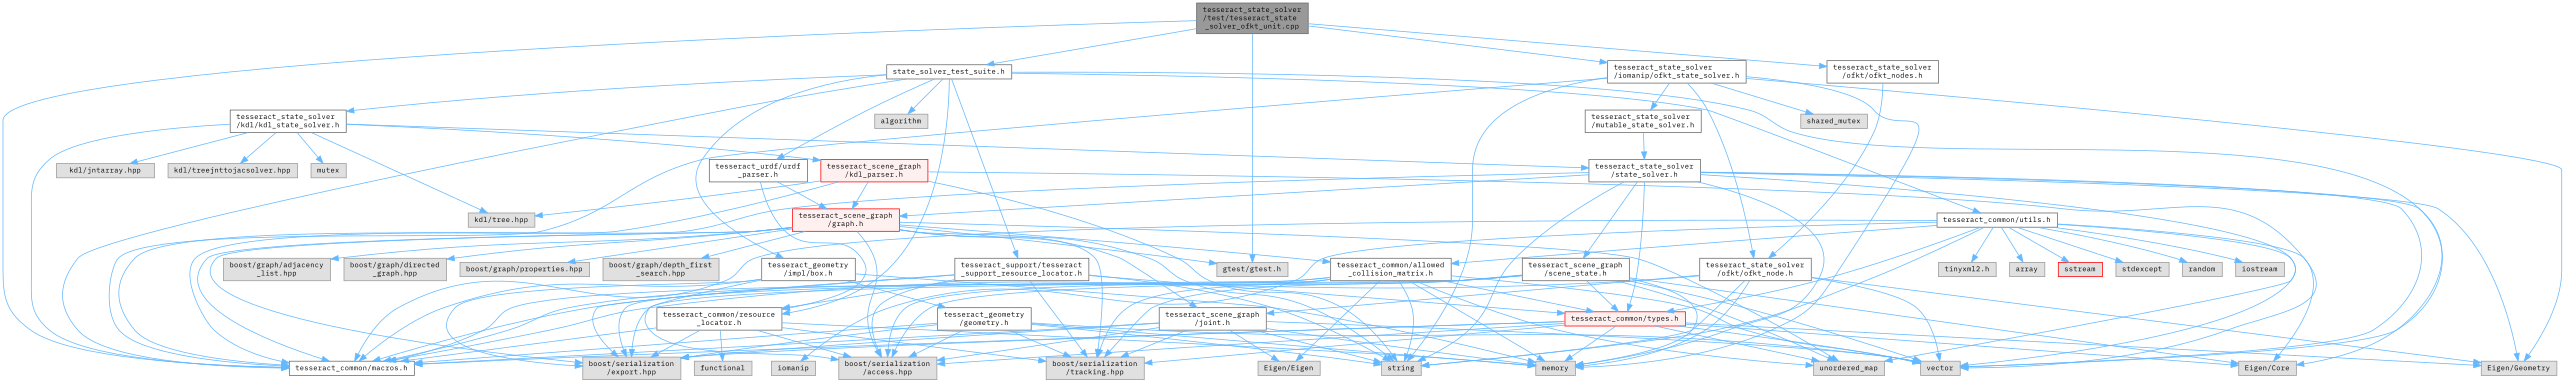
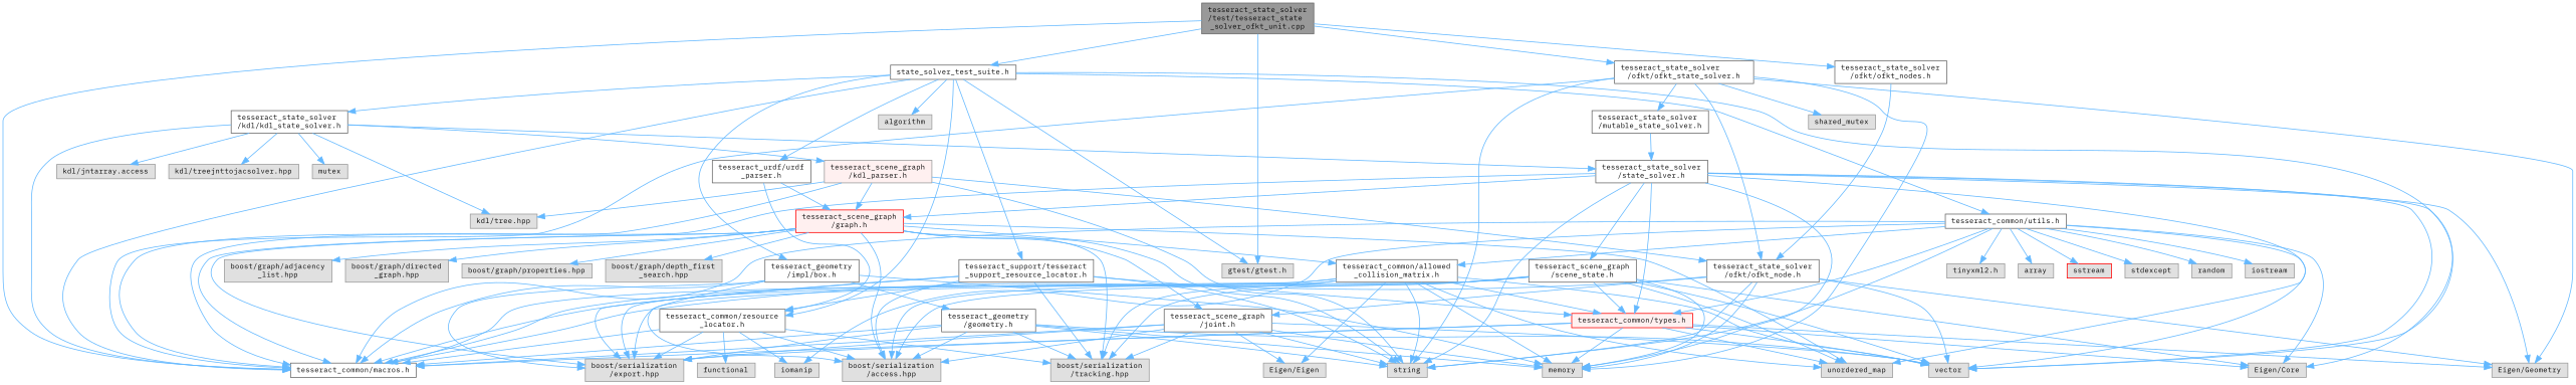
  digraph {
    fontname="IBM Plex Mono"
    node [color=grey60 fillcolor="#E0E0E0" fontname="IBM Plex Mono" fontsize=10 shape=box style=filled]
    edge [color=steelblue1 fontname="IBM Plex Mono" fontsize=10 labelfontname=Helvetica labelfontsize=10 style=solid]
    n1 [color=gray40 fillcolor=grey60 fontcolor=black height=0.2 label="tesseract_state_solver\l/test/tesseract_state\l_solver_ofkt_unit.cpp" width=0.4]
    n2 [color=grey40 fillcolor=white height=0.2 label="tesseract_common/macros.h" width=0.4]
    n3 [height=0.2 label="gtest/gtest.h" width=0.4]
    n4 [color=grey40 fillcolor=white height=0.2 label="tesseract_state_solver\l/ofkt/ofkt_nodes.h" width=0.4]
-   n5 [color=grey40 fillcolor=white height=0.2 label="tesseract_state_solver\l/iomanip/ofkt_state_solver.h" width=0.4]
+   n5 [color=grey40 fillcolor=white height=0.2 label="tesseract_state_solver\l/ofkt/ofkt_state_solver.h" width=0.4]
    n6 [color=grey40 fillcolor=white height=0.2 label="state_solver_test_suite.h" width=0.4]
    n7 [color=grey40 fillcolor=white height=0.2 label="tesseract_state_solver\l/ofkt/ofkt_node.h" width=0.4]
    n8 [height=0.2 label="Eigen/Geometry" width=0.4]
    n9 [height=0.2 label=memory width=0.4]
    n10 [height=0.2 label=string width=0.4]
    n11 [height=0.2 label=shared_mutex width=0.4]
    n12 [color=grey40 fillcolor=white height=0.2 label="tesseract_state_solver\l/mutable_state_solver.h" width=0.4]
    n13 [height=0.2 label=vector width=0.4]
    n14 [height=0.2 label=algorithm width=0.4]
    n15 [color=grey40 fillcolor=white height=0.2 label="tesseract_urdf/urdf\l_parser.h" width=0.4]
    n16 [color=grey40 fillcolor=white height=0.2 label="tesseract_common/resource\l_locator.h" width=0.4]
    n17 [color=grey40 fillcolor=white height=0.2 label="tesseract_geometry\l/impl/box.h" width=0.4]
    n18 [color=grey40 fillcolor=white height=0.2 label="tesseract_common/utils.h" width=0.4]
    n19 [color=grey40 fillcolor=white height=0.2 label="tesseract_state_solver\l/kdl/kdl_state_solver.h" width=0.4]
    n20 [color=grey40 fillcolor=white height=0.2 label="tesseract_support/tesseract\l_support_resource_locator.h" width=0.4]
    n21 [color=grey40 fillcolor=white height=0.2 label="tesseract_scene_graph\l/joint.h" width=0.4]
    n22 [height=0.2 label="boost/serialization\l/access.hpp" width=0.4]
    n23 [height=0.2 label="Eigen/Eigen" width=0.4]
    n24 [height=0.2 label="boost/serialization\l/export.hpp" width=0.4]
    n25 [height=0.2 label="boost/serialization\l/tracking.hpp" width=0.4]
    n26 [color=grey40 fillcolor=white height=0.2 label="tesseract_state_solver\l/state_solver.h" width=0.4]
    n27 [height=0.2 label=unordered_map width=0.4]
    n28 [height=0.2 label="Eigen/Core" width=0.4]
    n29 [color=red fillcolor="#FFF0F0" height=0.2 label="tesseract_scene_graph\l/graph.h" width=0.4]
    n30 [color=red fillcolor="#FFF0F0" height=0.2 label="tesseract_common/types.h" width=0.4]
    n31 [color=grey40 fillcolor=white height=0.2 label="tesseract_scene_graph\l/scene_state.h" width=0.4]
    n32 [height=0.2 label="boost/graph/adjacency\l_list.hpp" width=0.4]
    n33 [height=0.2 label="boost/graph/directed\l_graph.hpp" width=0.4]
    n34 [height=0.2 label="boost/graph/properties.hpp" width=0.4]
    n35 [height=0.2 label="boost/graph/depth_first\l_search.hpp" width=0.4]
    n36 [color=grey40 fillcolor=white height=0.2 label="tesseract_common/allowed\l_collision_matrix.h" width=0.4]
    n37 [height=0.2 label=functional width=0.4]
    n38 [color=grey40 fillcolor=white height=0.2 label="tesseract_geometry\l/geometry.h" width=0.4]
    n39 [height=0.2 label=array width=0.4]
    n40 [color=red height=0.2 label=sstream width=0.4]
    n41 [height=0.2 label=stdexcept width=0.4]
    n42 [height=0.2 label=random width=0.4]
    n43 [height=0.2 label=iomanip width=0.4]
    n44 [height=0.2 label=iostream width=0.4]
    n45 [height=0.2 label="tinyxml2.h" width=0.4]
    n46 [height=0.2 label="kdl/tree.hpp" width=0.4]
-   n47 [height=0.2 label="kdl/jntarray.hpp" width=0.4]
+   n47 [height=0.2 label="kdl/jntarray.access" width=0.4]
    n48 [height=0.2 label="kdl/treejnttojacsolver.hpp" width=0.4]
    n49 [height=0.2 label=mutex width=0.4]
-   n50 [color=red fillcolor="#FFF0F0" height=0.2 label="tesseract_scene_graph\l/kdl_parser.h" width=0.4]
+   n50 [fillcolor="#FFF0F0" height=0.2 label="tesseract_scene_graph\l/kdl_parser.h" width=0.4]
    n1 -> n2
    n1 -> n3
    n1 -> n4
    n1 -> n5
    n1 -> n6
    n4 -> n7
    n5 -> n2
    n5 -> n7
    n5 -> n8
    n5 -> n9
    n5 -> n10
    n5 -> n11
    n5 -> n12
    n6 -> n2
-   n29 -> n3
+   n6 -> n3
    n6 -> n13
    n6 -> n14
    n6 -> n15
    n6 -> n16
    n6 -> n17
    n6 -> n18
    n6 -> n19
    n6 -> n20
    n7 -> n2
    n7 -> n8
    n7 -> n9
    n7 -> n10
    n7 -> n13
    n7 -> n21
    n12 -> n26
    n15 -> n16
    n15 -> n29
    n16 -> n2
-   n16 -> n9
+   n16 -> n43
    n16 -> n22
    n16 -> n24
    n16 -> n25
    n16 -> n37
    n17 -> n2
    n17 -> n9
    n17 -> n22
    n17 -> n24
    n17 -> n38
    n18 -> n2
    n18 -> n10
    n18 -> n13
    n18 -> n28
    n18 -> n30
    n18 -> n36
    n18 -> n39
    n18 -> n40
    n18 -> n41
    n18 -> n42
    n18 -> n43
    n18 -> n44
    n18 -> n45
    n19 -> n2
    n19 -> n26
    n19 -> n46
    n19 -> n47
    n19 -> n48
    n19 -> n49
    n19 -> n50
    n20 -> n2
    n20 -> n10
    n20 -> n16
    n20 -> n22
    n20 -> n24
    n20 -> n25
    n20 -> n30
    n21 -> n2
    n21 -> n9
    n21 -> n10
    n21 -> n13
    n21 -> n22
    n21 -> n23
    n21 -> n24
    n21 -> n25
    n26 -> n2
    n26 -> n8
    n26 -> n9
    n26 -> n10
    n26 -> n13
    n26 -> n27
    n26 -> n28
    n26 -> n29
    n26 -> n30
    n26 -> n31
    n29 -> n2
    n29 -> n10
    n29 -> n21
    n29 -> n22
    n29 -> n24
    n29 -> n25
    n29 -> n27
    n29 -> n32
    n29 -> n33
    n29 -> n34
    n29 -> n35
    n29 -> n36
    n30 -> n2
    n30 -> n8
    n30 -> n9
    n30 -> n13
-   n30 -> n22
    n30 -> n24
-   n30 -> n25
    n30 -> n27
    n30 -> n28
    n31 -> n2
    n31 -> n9
    n31 -> n13
    n31 -> n22
    n31 -> n24
    n31 -> n25
    n31 -> n27
    n31 -> n28
    n31 -> n30
    n36 -> n2
    n36 -> n9
    n36 -> n10
    n36 -> n13
    n36 -> n22
    n36 -> n23
    n36 -> n24
    n36 -> n25
    n36 -> n27
    n36 -> n30
    n38 -> n2
    n38 -> n9
    n38 -> n10
    n38 -> n13
    n38 -> n22
    n38 -> n24
    n38 -> n25
    n50 -> n2
    n50 -> n10
-   n50 -> n13
+   n50 -> n7
    n50 -> n29
    n50 -> n46
  }
